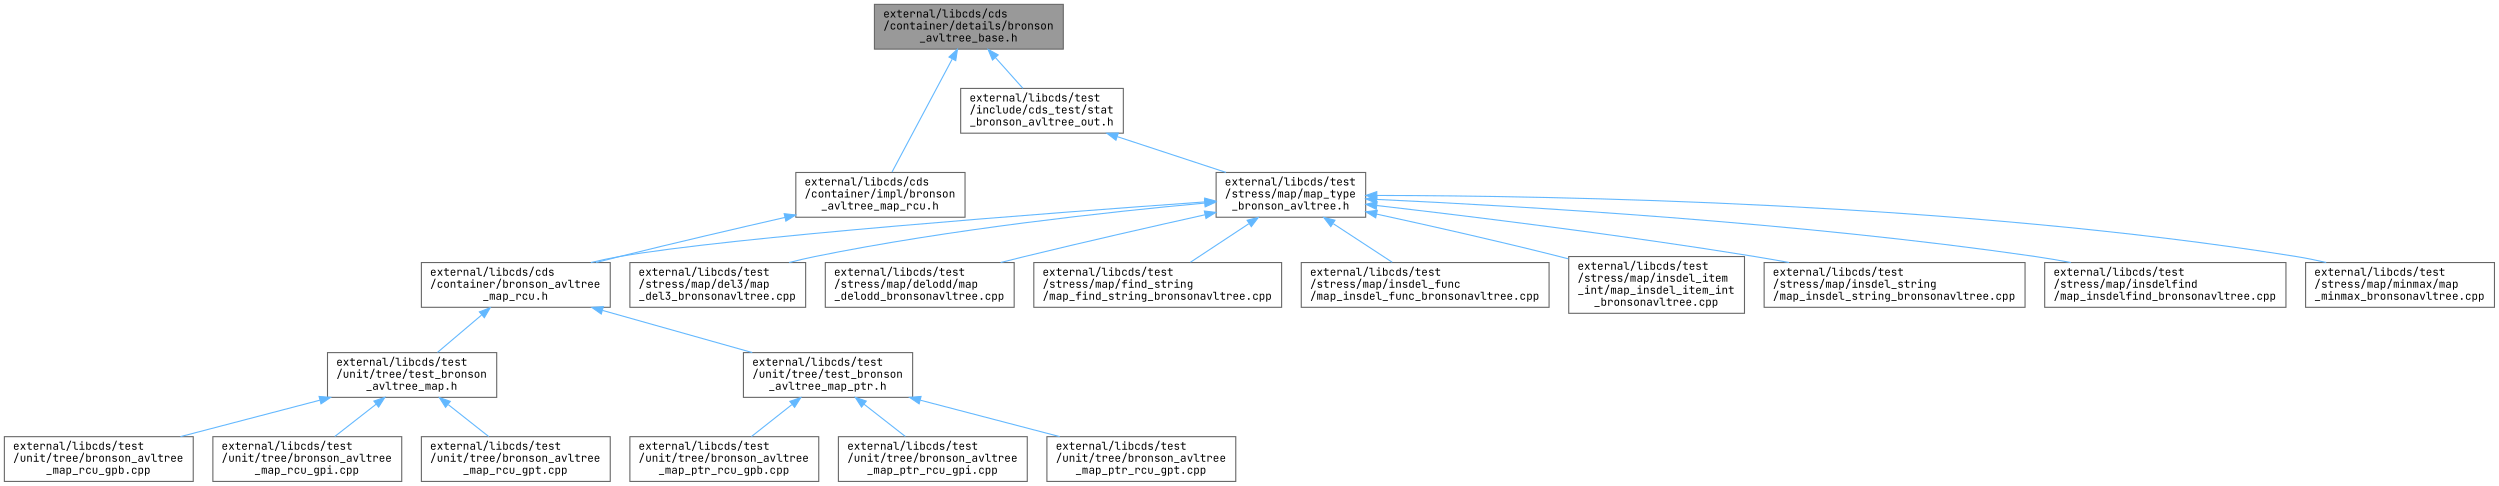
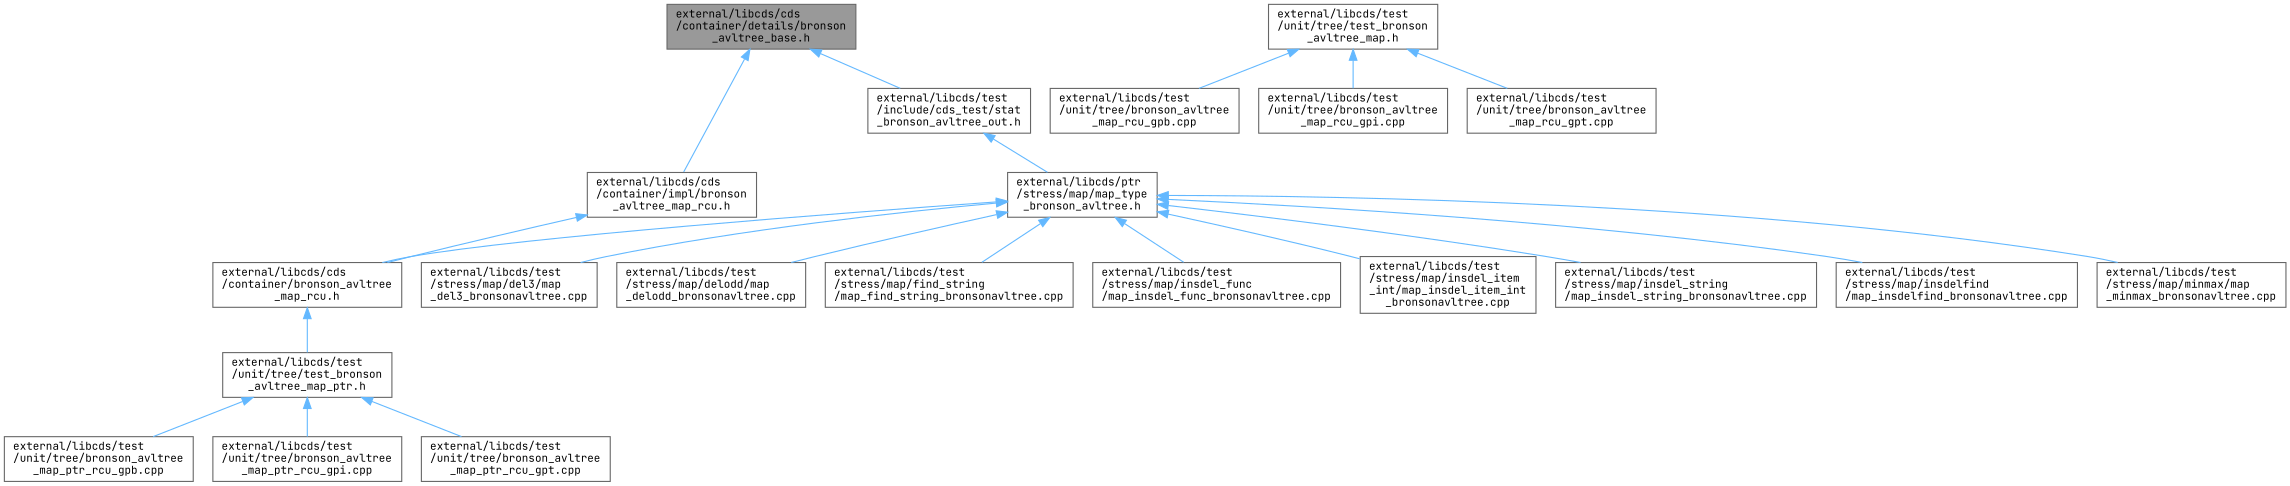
  digraph {
    fontname="JetBrains Mono"
    node [color=grey40 fillcolor=white fontname="JetBrains Mono" fontsize=10 shape=box style=filled]
    edge [color=steelblue1 dir=back fontname="JetBrains Mono" fontsize=10 labelfontname=Helvetica labelfontsize=10 style=solid]
    n1 [color=gray40 fillcolor=grey60 fontcolor=black height=0.2 label="external/libcds/cds\l/container/details/bronson\l_avltree_base.h" width=0.4]
    n2 [height=0.2 label="external/libcds/cds\l/container/impl/bronson\l_avltree_map_rcu.h" width=0.4]
    n3 [height=0.2 label="external/libcds/test\l/include/cds_test/stat\l_bronson_avltree_out.h" width=0.4]
    n4 [height=0.2 label="external/libcds/cds\l/container/bronson_avltree\l_map_rcu.h" width=0.4]
-   n5 [height=0.2 label="external/libcds/test\l/stress/map/map_type\l_bronson_avltree.h" width=0.4]
+   n5 [height=0.2 label="external/libcds/ptr\l/stress/map/map_type\l_bronson_avltree.h" width=0.4]
    n6 [height=0.2 label="external/libcds/test\l/unit/tree/test_bronson\l_avltree_map.h" width=0.4]
    n7 [height=0.2 label="external/libcds/test\l/unit/tree/test_bronson\l_avltree_map_ptr.h" width=0.4]
    n8 [height=0.2 label="external/libcds/test\l/stress/map/del3/map\l_del3_bronsonavltree.cpp" width=0.4]
    n9 [height=0.2 label="external/libcds/test\l/stress/map/delodd/map\l_delodd_bronsonavltree.cpp" width=0.4]
    n10 [height=0.2 label="external/libcds/test\l/stress/map/find_string\l/map_find_string_bronsonavltree.cpp" width=0.4]
    n11 [height=0.2 label="external/libcds/test\l/stress/map/insdel_func\l/map_insdel_func_bronsonavltree.cpp" width=0.4]
    n12 [height=0.2 label="external/libcds/test\l/stress/map/insdel_item\l_int/map_insdel_item_int\l_bronsonavltree.cpp" width=0.4]
    n13 [height=0.2 label="external/libcds/test\l/stress/map/insdel_string\l/map_insdel_string_bronsonavltree.cpp" width=0.4]
    n14 [height=0.2 label="external/libcds/test\l/stress/map/insdelfind\l/map_insdelfind_bronsonavltree.cpp" width=0.4]
    n15 [height=0.2 label="external/libcds/test\l/stress/map/minmax/map\l_minmax_bronsonavltree.cpp" width=0.4]
    n16 [height=0.2 label="external/libcds/test\l/unit/tree/bronson_avltree\l_map_rcu_gpb.cpp" width=0.4]
    n17 [height=0.2 label="external/libcds/test\l/unit/tree/bronson_avltree\l_map_rcu_gpi.cpp" width=0.4]
    n18 [height=0.2 label="external/libcds/test\l/unit/tree/bronson_avltree\l_map_rcu_gpt.cpp" width=0.4]
    n19 [height=0.2 label="external/libcds/test\l/unit/tree/bronson_avltree\l_map_ptr_rcu_gpb.cpp" width=0.4]
    n20 [height=0.2 label="external/libcds/test\l/unit/tree/bronson_avltree\l_map_ptr_rcu_gpi.cpp" width=0.4]
    n21 [height=0.2 label="external/libcds/test\l/unit/tree/bronson_avltree\l_map_ptr_rcu_gpt.cpp" width=0.4]
    n1 -> n2
    n1 -> n3
    n2 -> n4
    n3 -> n5
-   n4 -> n6
    n4 -> n7
    n5 -> n4
    n5 -> n8
    n5 -> n9
    n5 -> n10
    n5 -> n11
    n5 -> n12
    n5 -> n13
    n5 -> n14
    n5 -> n15
    n6 -> n16
    n6 -> n17
    n6 -> n18
    n7 -> n19
    n7 -> n20
    n7 -> n21
  }
